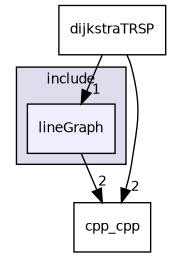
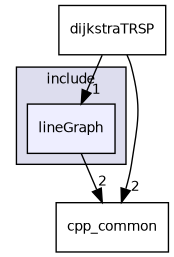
  digraph {
    compound=true
    node [fontname=Helvetica fontsize=10 shape=box]
    edge [headlabel=2 labeldistance=1.5 labelfontname=Helvetica labelfontsize=10]
    n1 [fillcolor="#eeeeff" label=lineGraph pencolor=black style=filled]
-   n2 [label=cpp_cpp]
+   n2 [label=cpp_common]
    n3 [label=dijkstraTRSP]
    subgraph cluster_1 {
      bgcolor="#ddddee"
      fontname=Helvetica
      fontsize=10
      label=include
      pencolor=black
      n1
    }
    n1 -> n2
    n3 -> n1 [headlabel=1]
    n3 -> n2
  }
